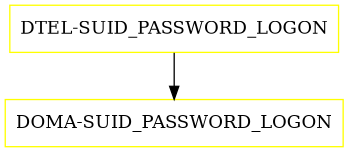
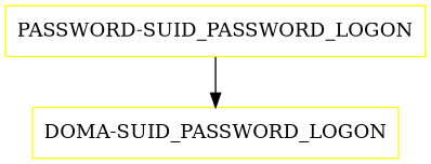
  digraph {
    node [color=yellow shape=box]
-   "DTEL-SUID_PASSWORD_LOGON"
+   "DTEL-SUID_PASSWORD_LOGON" [label="PASSWORD-SUID_PASSWORD_LOGON"]
    "DOMA-SUID_PASSWORD_LOGON"
    "DTEL-SUID_PASSWORD_LOGON" -> "DOMA-SUID_PASSWORD_LOGON"
  }
